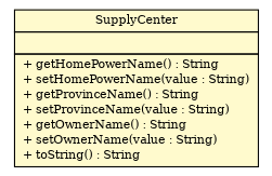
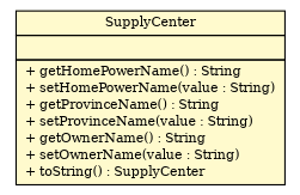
  digraph {
    nodesep=0.25
    ranksep=0.5
    fontname="DejaVu Serif"
-   n1 [fontcolor=black fontname="DejaVu Serif" fontsize=10.0 label=<<table title="dip.world.variant.data.SupplyCenter" border="0" cellborder="1" cellspacing="0" cellpadding="2" port="p" bgcolor="lemonChiffon" href="./SupplyCenter.html"> 		<tr><td><table border="0" cellspacing="0" cellpadding="1"> <tr><td align="center" balign="center"> SupplyCenter </td></tr> 		</table></td></tr> 		<tr><td><table border="0" cellspacing="0" cellpadding="1"> <tr><td align="left" balign="left">  </td></tr> 		</table></td></tr> 		<tr><td><table border="0" cellspacing="0" cellpadding="1"> <tr><td align="left" balign="left"> + getHomePowerName() : String </td></tr> <tr><td align="left" balign="left"> + setHomePowerName(value : String) </td></tr> <tr><td align="left" balign="left"> + getProvinceName() : String </td></tr> <tr><td align="left" balign="left"> + setProvinceName(value : String) </td></tr> <tr><td align="left" balign="left"> + getOwnerName() : String </td></tr> <tr><td align="left" balign="left"> + setOwnerName(value : String) </td></tr> <tr><td align="left" balign="left"> + toString() : String </td></tr> 		</table></td></tr> 		</table>> shape=plaintext]
+   n1 [fontcolor=black fontname="DejaVu Serif" fontsize=10.0 label=<<table title="dip.world.variant.data.SupplyCenter" border="0" cellborder="1" cellspacing="0" cellpadding="2" port="p" bgcolor="lemonChiffon" href="./SupplyCenter.html"> 		<tr><td><table border="0" cellspacing="0" cellpadding="1"> <tr><td align="center" balign="center"> SupplyCenter </td></tr> 		</table></td></tr> 		<tr><td><table border="0" cellspacing="0" cellpadding="1"> <tr><td align="left" balign="left">  </td></tr> 		</table></td></tr> 		<tr><td><table border="0" cellspacing="0" cellpadding="1"> <tr><td align="left" balign="left"> + getHomePowerName() : String </td></tr> <tr><td align="left" balign="left"> + setHomePowerName(value : String) </td></tr> <tr><td align="left" balign="left"> + getProvinceName() : String </td></tr> <tr><td align="left" balign="left"> + setProvinceName(value : String) </td></tr> <tr><td align="left" balign="left"> + getOwnerName() : String </td></tr> <tr><td align="left" balign="left"> + setOwnerName(value : String) </td></tr> <tr><td align="left" balign="left"> + toString() : SupplyCenter </td></tr> 		</table></td></tr> 		</table>> shape=plaintext]
  }
